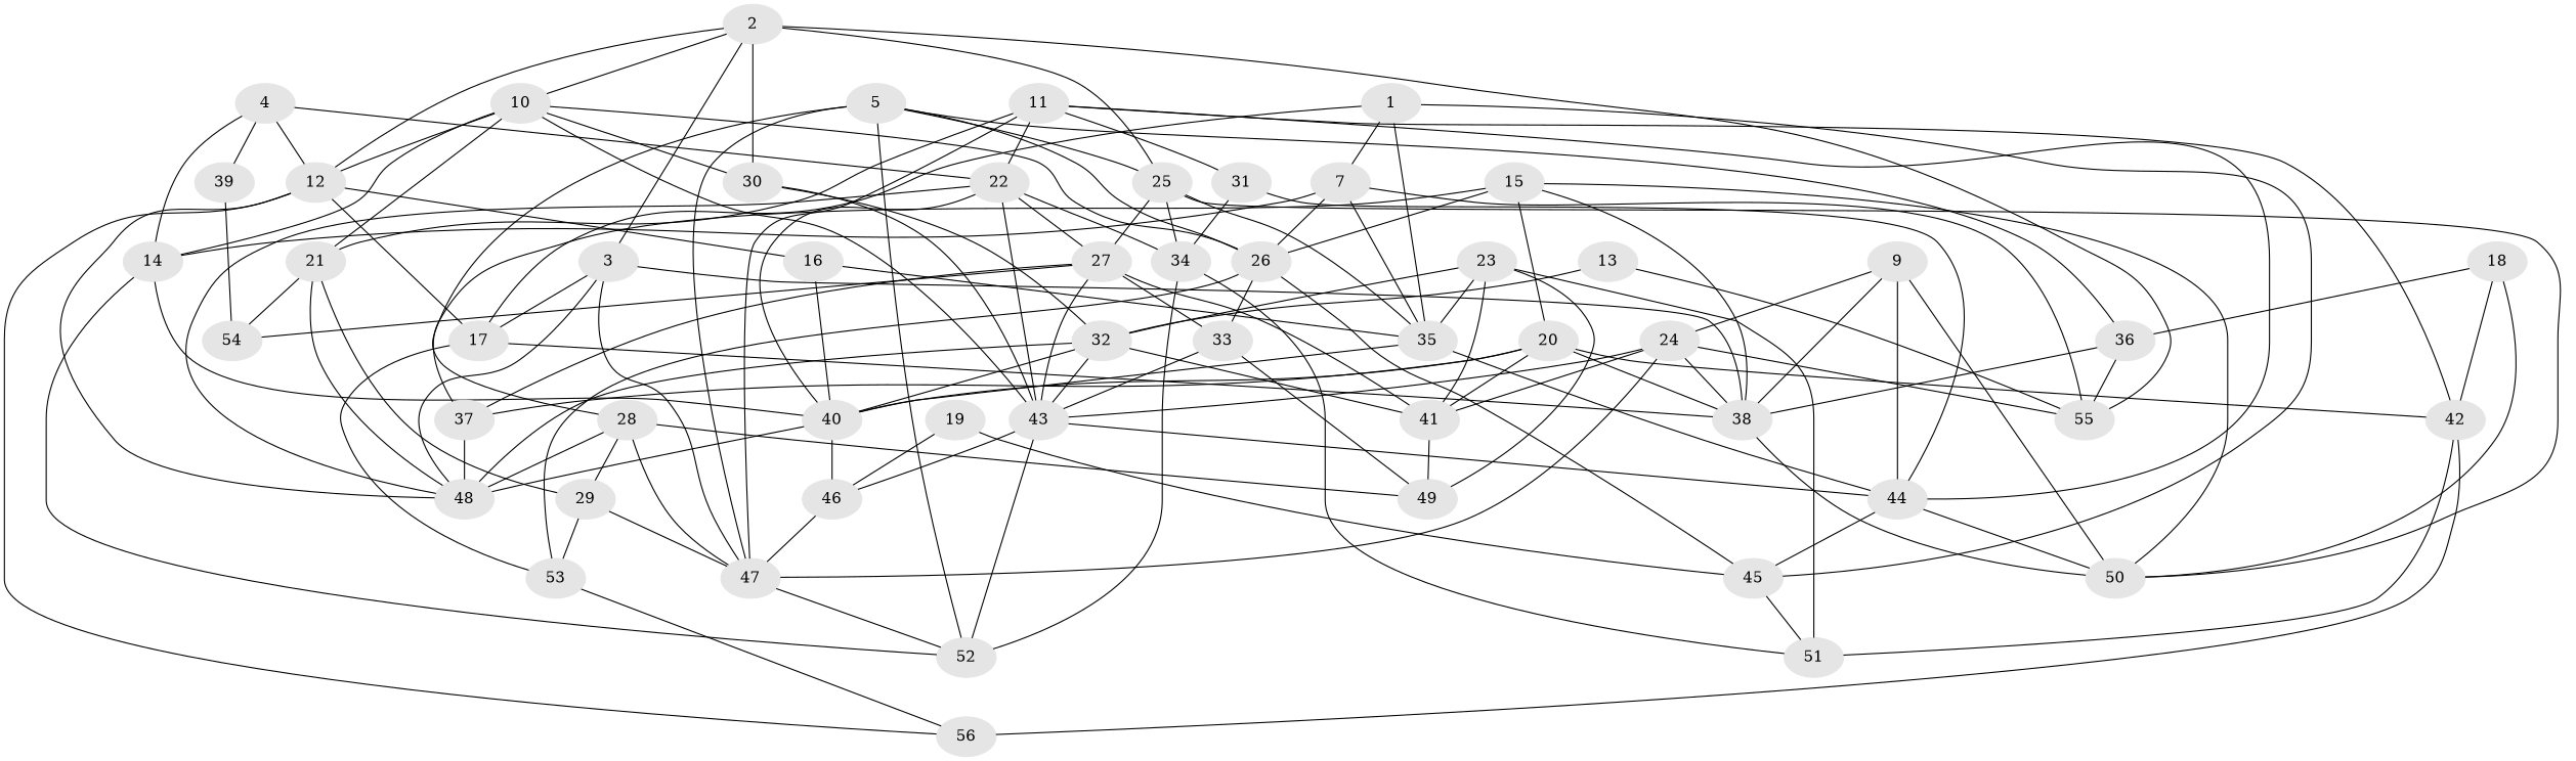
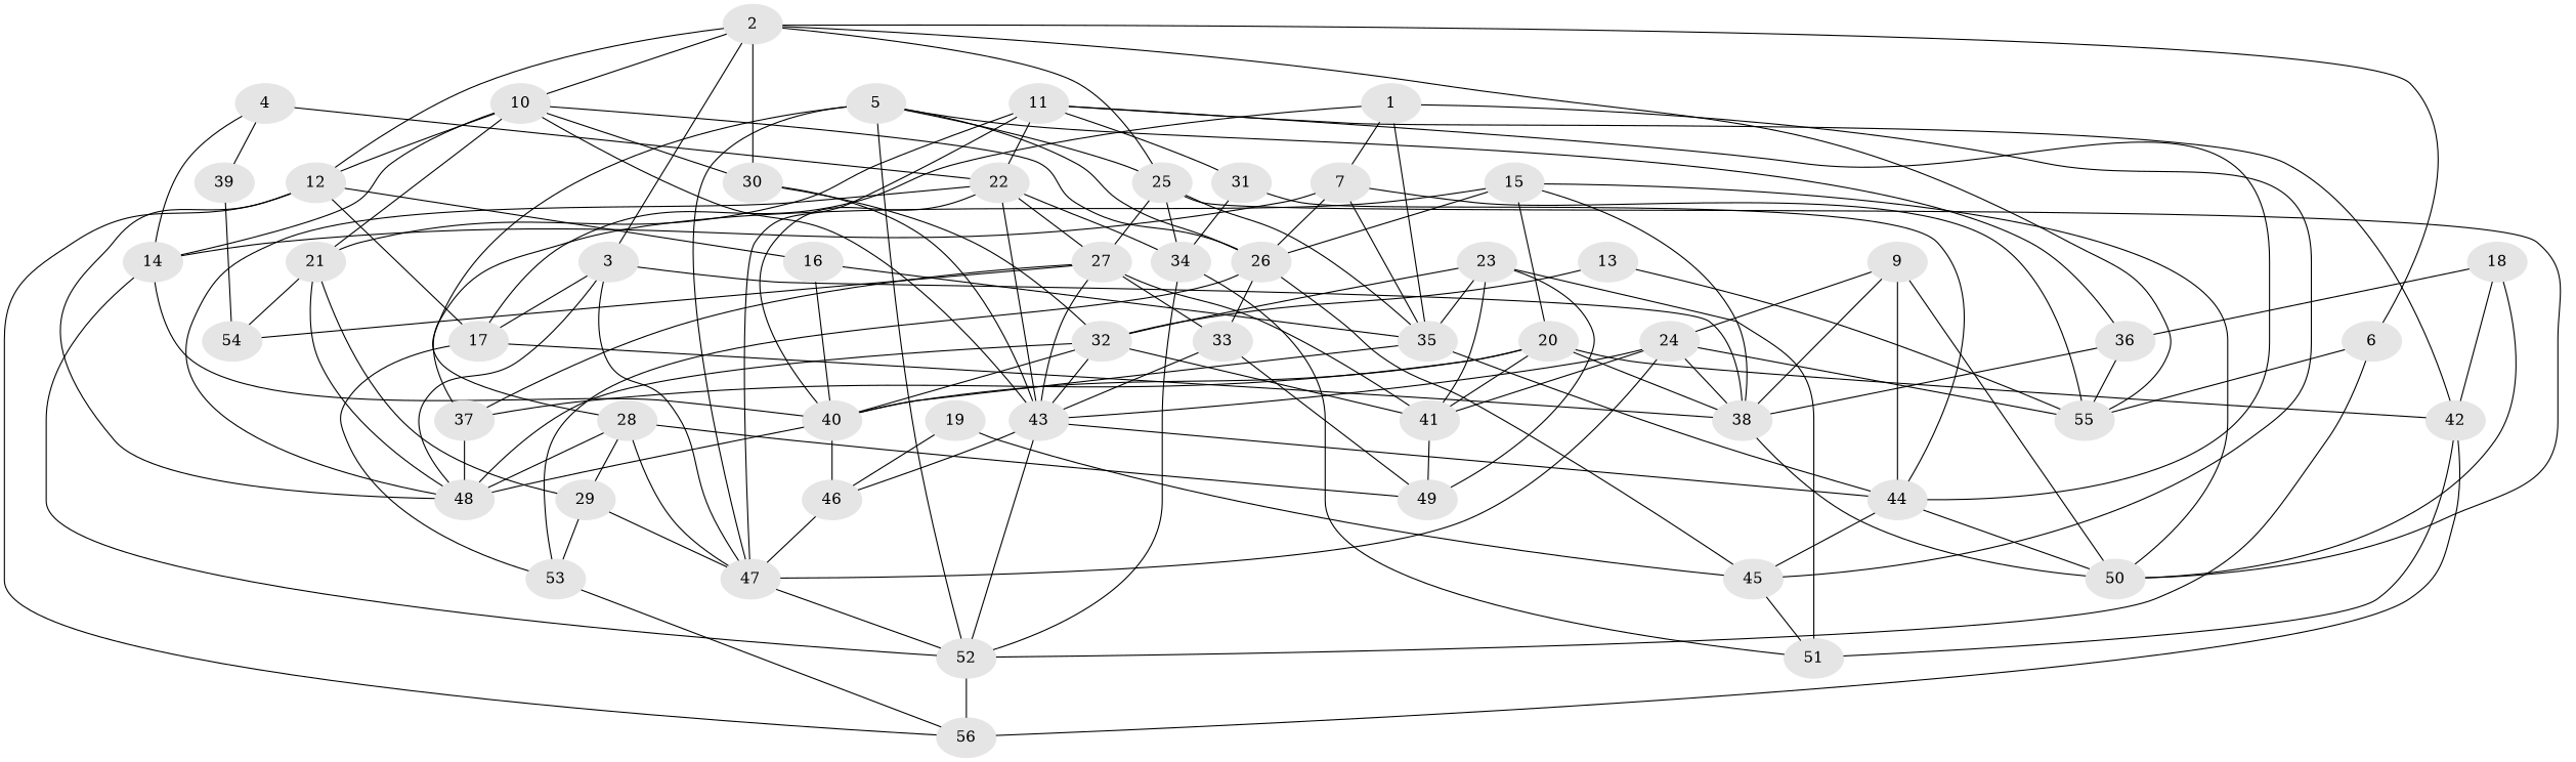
  graph {
    node [color=gray90 style=filled]
    edge [weight=1.0]
    1
    7
    17
    35
    45
    55
    14
    26
    38
    53
    44
    40
    51
    2
    3
+   6
    10
    12
    25
    30
    47
    48
    52
    21
    43
    16
    56
    50
    27
    34
    32
    4
    22
    39
    54
    5
    28
    36
    33
    29
    49
    11
    31
    42
    20
    37
    41
    9
    24
    46
    13
    15
    18
    19
    23
    1 -- 7
    1 -- 17
    1 -- 35
    1 -- 45
    7 -- 35
    7 -- 55
    7 -- 14 [weight=2.0]
    7 -- 26
    17 -- 38
    17 -- 53
    35 -- 44
    35 -- 40
    45 -- 51
    14 -- 40
    14 -- 52
    26 -- 45
    26 -- 53
    26 -- 33
    38 -- 50
    53 -- 56
    44 -- 45
    44 -- 50
    40 -- 48
    40 -- 46
    2 -- 55
    2 -- 3
+   2 -- 6
    2 -- 10
    2 -- 12
    2 -- 25
    2 -- 30
    3 -- 17
    3 -- 38
    3 -- 47
    3 -- 48
+   6 -- 55
+   6 -- 52
    10 -- 14
    10 -- 26
    10 -- 12
    10 -- 30
    10 -- 21 [weight=2.0]
    10 -- 43
    12 -- 17
    12 -- 48
    12 -- 16
    12 -- 56
    25 -- 35
    25 -- 50
    25 -- 27 [weight=2.0]
    25 -- 34
    30 -- 43
    30 -- 32
    47 -- 52
+   52 -- 56 [weight=2.0]
    21 -- 48
    21 -- 54 [weight=2.0]
    21 -- 29
    43 -- 44
    43 -- 52 [weight=2.0]
    43 -- 46
    16 -- 35
    16 -- 40
    27 -- 43
    27 -- 54 [weight=2.0]
    27 -- 33
    27 -- 37
    27 -- 41
    34 -- 51
    34 -- 52
    32 -- 40
    32 -- 48
    32 -- 43 [weight=2.0]
    32 -- 41
    4 -- 14
-   4 -- 12
    4 -- 22
    4 -- 39
    22 -- 40
    22 -- 48
    22 -- 43
    22 -- 27
    22 -- 34
    39 -- 54
    5 -- 26
    5 -- 25
    5 -- 47
    5 -- 52
    5 -- 28
    5 -- 36
    28 -- 47
    28 -- 48 [weight=2.0]
    28 -- 29
    28 -- 49
    36 -- 55
    36 -- 38
    33 -- 43
    33 -- 49 [weight=2.0]
    29 -- 53
    29 -- 47
    11 -- 44
    11 -- 47
    11 -- 21
    11 -- 22
    11 -- 31
    11 -- 42
    31 -- 44
    31 -- 34
    42 -- 51
    42 -- 56
    20 -- 38
    20 -- 40
    20 -- 42
    20 -- 37
    20 -- 41
    37 -- 48
    41 -- 49
    9 -- 38
    9 -- 44 [weight=2.0]
    9 -- 50
    9 -- 24
    24 -- 55
    24 -- 38
    24 -- 47
    24 -- 43
    24 -- 41
    46 -- 47
    13 -- 55
    13 -- 32 [weight=2.0]
    15 -- 26 [weight=2.0]
    15 -- 38
    15 -- 50
    15 -- 20
    15 -- 37
    18 -- 50
    18 -- 36
    18 -- 42
    19 -- 45
    19 -- 46
    23 -- 35
    23 -- 51 [weight=2.0]
    23 -- 32 [weight=2.0]
    23 -- 49
    23 -- 41
  }
